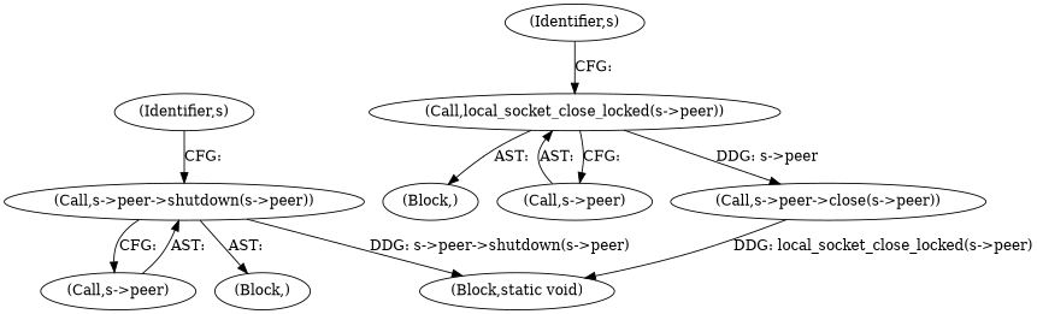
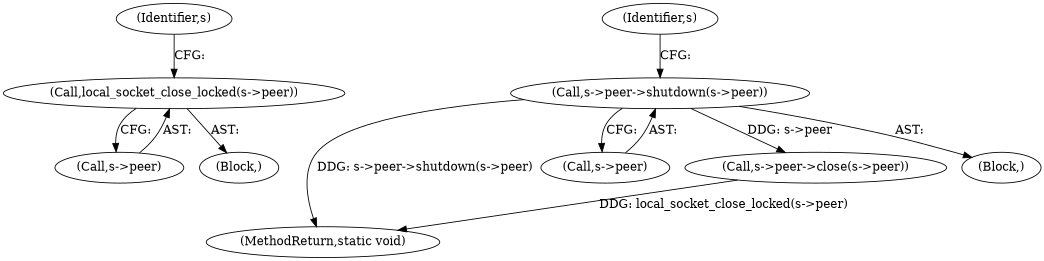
  digraph {
    n1 [label="(Call,local_socket_close_locked(s->peer))"]
    n2 [label="(Call,s->peer)"]
    n3 [label="(Block,)"]
-   n4 [label="(Block,static void)"]
+   n4 [label="(MethodReturn,static void)"]
    n5 [label="(Call,s->peer->shutdown(s->peer))"]
    n6 [label="(Call,s->peer)"]
    n7 [label="(Call,s->peer->close(s->peer))"]
    n8 [label="(Block,)"]
    n9 [label="(Identifier,s)"]
    n10 [label="(Identifier,s)"]
    n1 -> n2 [label="CFG: "]
    n1 -> n3 [label="AST: "]
    n2 -> n1 [label="AST: "]
    n5 -> n4 [label="DDG: s->peer->shutdown(s->peer)"]
    n5 -> n6 [label="CFG: "]
-   n1 -> n7 [label="DDG: s->peer"]
+   n5 -> n7 [label="DDG: s->peer"]
    n5 -> n8 [label="AST: "]
    n6 -> n5 [label="AST: "]
    n7 -> n4 [label="DDG: local_socket_close_locked(s->peer)"]
    n9 -> n1 [label="CFG: "]
    n10 -> n5 [label="CFG: "]
  }
